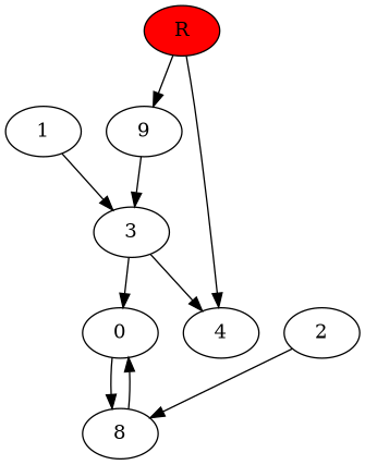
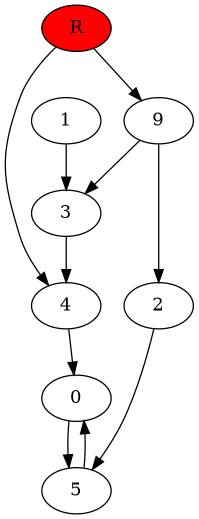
  digraph {
    1
    3
    4
    n4 [label=0]
    2
-   8
+   8 [label=5]
    n7 [label=9]
    R [fillcolor="#ff0000" style=filled]
    1 -> 3
    3 -> 4
-   3 -> n4
+   4 -> n4
    n4 -> 8
    2 -> 8
    8 -> n4
    n7 -> 3
+   n7 -> 2
    R -> 4
    R -> n7
  }
